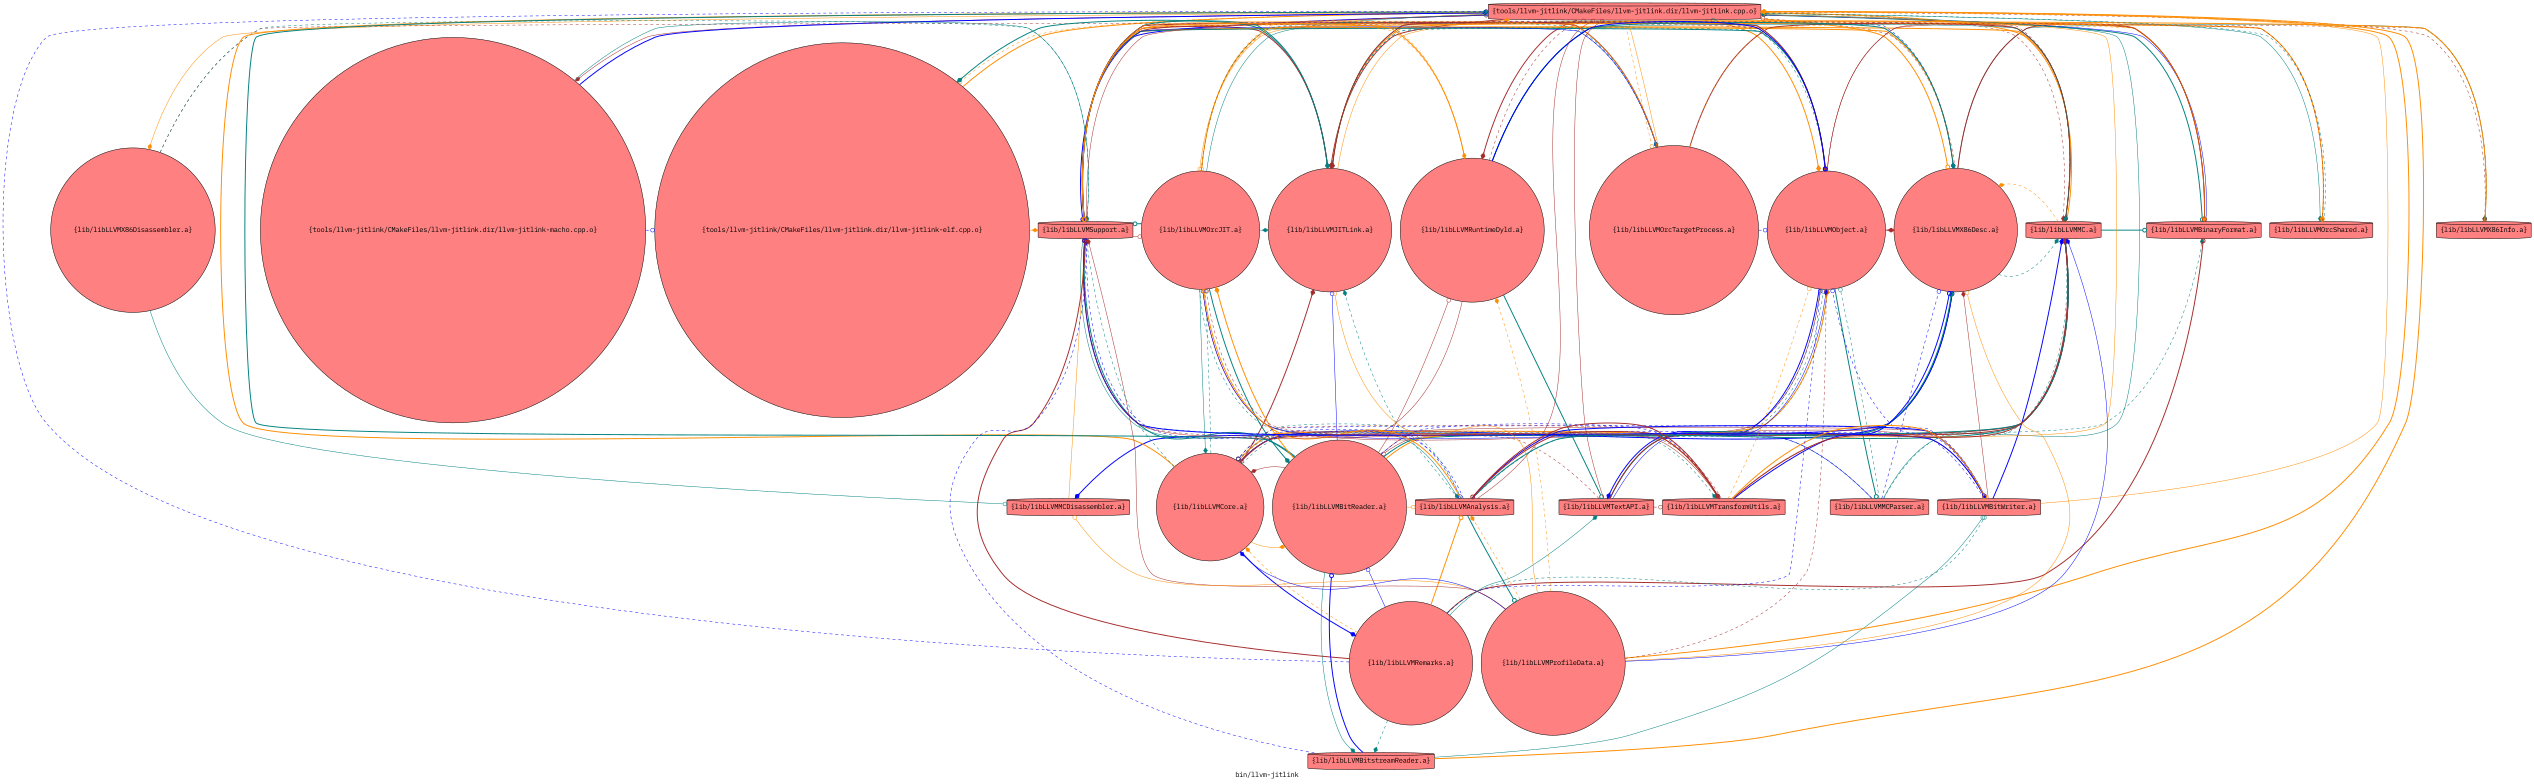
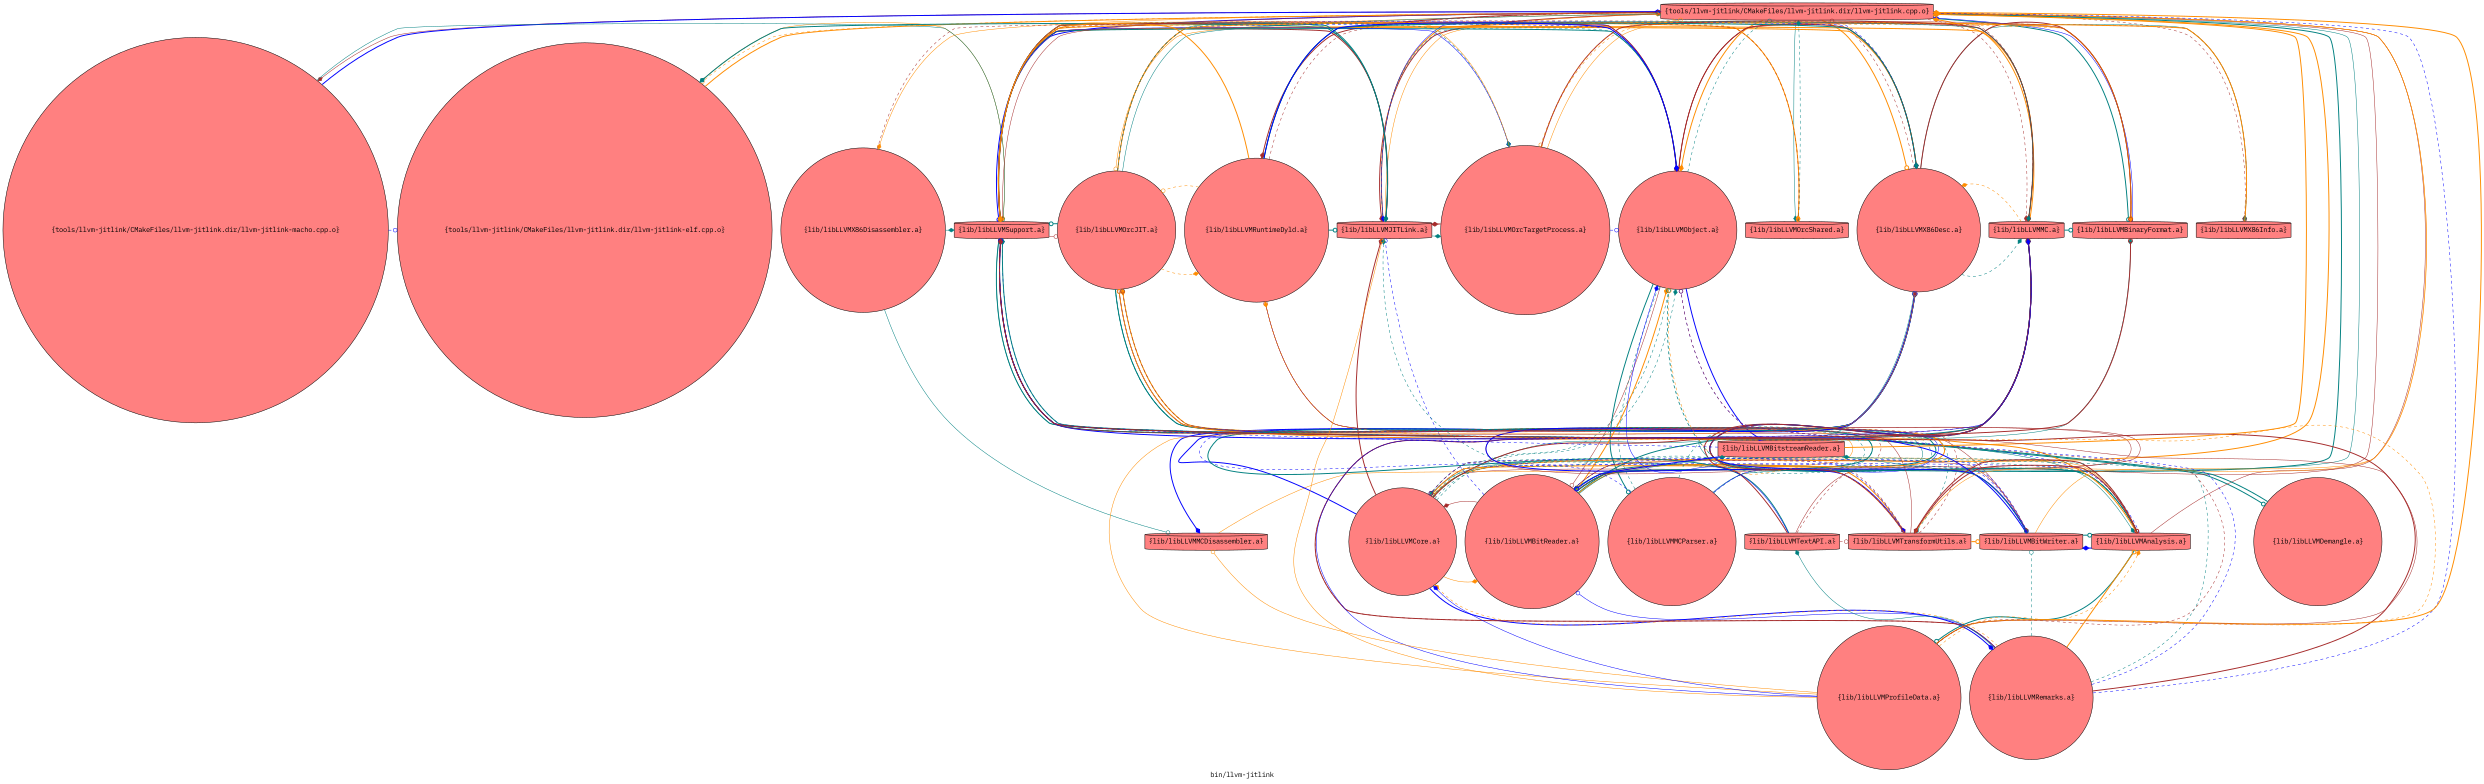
  digraph {
    fontname="IBM Plex Mono"
    label="bin/llvm-jitlink"
    node [fillcolor="1.000000 0.5 1" fontname="IBM Plex Mono" group=1 shape=circle style=filled]
    edge [arrowhead=odot color=teal fontname="IBM Plex Mono" style=bold]
    n1 [label="{tools/llvm-jitlink/CMakeFiles/llvm-jitlink.dir/llvm-jitlink.cpp.o}" shape=cylinder]
    n2 [label="{tools/llvm-jitlink/CMakeFiles/llvm-jitlink.dir/llvm-jitlink-elf.cpp.o}"]
    n3 [label="{tools/llvm-jitlink/CMakeFiles/llvm-jitlink.dir/llvm-jitlink-macho.cpp.o}"]
    n4 [label="{lib/libLLVMX86Desc.a}"]
    n5 [label="{lib/libLLVMX86Disassembler.a}"]
    n6 [label="{lib/libLLVMX86Info.a}" shape=cylinder]
    n7 [label="{lib/libLLVMBinaryFormat.a}" shape=cylinder]
-   n8 [label="{lib/libLLVMJITLink.a}"]
+   n8 [label="{lib/libLLVMJITLink.a}" shape=cylinder]
    n9 [label="{lib/libLLVMMC.a}" shape=cylinder]
    n10 [label="{lib/libLLVMObject.a}"]
    n11 [label="{lib/libLLVMSupport.a}" shape=cylinder]
    n12 [label="{lib/libLLVMOrcJIT.a}"]
    n13 [label="{lib/libLLVMOrcShared.a}" shape=cylinder]
    n14 [label="{lib/libLLVMOrcTargetProcess.a}"]
    n15 [label="{lib/libLLVMRuntimeDyld.a}"]
    n16 [label="{lib/libLLVMMCDisassembler.a}" shape=cylinder]
    n17 [label="{lib/libLLVMCore.a}"]
    n18 [label="{lib/libLLVMBitReader.a}"]
-   n19 [label="{lib/libLLVMMCParser.a}" shape=cylinder]
+   n19 [label="{lib/libLLVMMCParser.a}"]
    n20 [label="{lib/libLLVMTextAPI.a}" shape=cylinder]
    n21 [label="{lib/libLLVMAnalysis.a}" shape=cylinder]
+   n22 [label="{lib/libLLVMDemangle.a}"]
    n23 [label="{lib/libLLVMBitWriter.a}" shape=cylinder]
    n24 [label="{lib/libLLVMTransformUtils.a}" shape=cylinder]
    n25 [label="{lib/libLLVMRemarks.a}"]
    n26 [label="{lib/libLLVMBitstreamReader.a}" shape=cylinder]
    n27 [label="{lib/libLLVMProfileData.a}"]
    subgraph sub_1 {
      rank=same
      n1
    }
    subgraph sub_2 {
      rank=same
      n2
      n3
      n4
      n5
      n6
      n7
      n8
      n9
      n10
      n11
      n12
      n13
      n14
      n15
    }
    subgraph sub_3 {
      rank=same
      n16
      n17
      n18
      n19
      n20
      n21
+     n22
      n23
      n24
    }
    n1 -> n2 [color=darkorange style=dashed]
    n1 -> n3 [arrowhead=diamond color=brown style=solid]
    n1 -> n4 [color=darkorange]
    n1 -> n5 [arrowhead=diamond color=darkorange style=solid]
    n1 -> n6 [arrowhead=diamond color=brown style=dashed]
    n1 -> n7
    n1 -> n8 [arrowhead=diamond color=brown]
    n1 -> n9 [arrowhead=diamond color=brown style=dashed]
    n1 -> n10 [arrowhead=diamond color=darkorange]
    n1 -> n11 [color=blue]
    n1 -> n12 [color=darkorange style=solid]
    n1 -> n13 [arrowhead=diamond style=solid]
    n1 -> n14 [color=darkorange style=dashed]
    n1 -> n15 [arrowhead=diamond color=brown]
    n2 -> n1 [arrowhead=diamond color=darkorange]
    n2 -> n11 [arrowhead=diamond color=darkorange style=solid]
    n3 -> n1 [arrowhead=diamond color=blue]
    n3 -> n2 [color=blue style=dashed]
    n3 -> n11 [style=solid]
    n4 -> n1 [color=brown style=dashed]
    n4 -> n6 [arrowhead=diamond style=solid]
    n4 -> n7 [color=brown]
    n4 -> n9 [arrowhead=diamond style=dashed]
    n4 -> n11 [color=darkorange]
    n4 -> n16 [arrowhead=diamond color=blue]
    n5 -> n6 [color=brown style=dashed]
    n5 -> n11 [arrowhead=diamond style=dashed]
    n5 -> n16 [style=solid]
    n6 -> n11 [arrowhead=diamond color=darkorange]
    n7 -> n1 [arrowhead=diamond color=blue style=solid]
    n7 -> n11 [arrowhead=diamond color=darkorange style=dashed]
    n8 -> n1 [arrowhead=diamond color=darkorange style=solid]
    n8 -> n2 [arrowhead=diamond]
    n8 -> n7 [arrowhead=diamond color=darkorange]
    n8 -> n10 [style=dashed]
    n8 -> n11 [color=brown]
    n8 -> n14 [arrowhead=diamond style=dashed]
    n9 -> n1 [arrowhead=diamond color=darkorange]
    n9 -> n4 [arrowhead=diamond color=darkorange style=dashed]
    n9 -> n7
    n9 -> n11 [color=darkorange]
    n10 -> n1 [style=dashed]
    n10 -> n4 [arrowhead=diamond color=brown]
    n10 -> n7 [color=brown style=solid]
-   n10 -> n8 [arrowhead=diamond style=solid]
+   n10 -> n8 [arrowhead=diamond color=blue style=solid]
    n10 -> n9 [arrowhead=diamond color=brown style=solid]
    n10 -> n11
    n10 -> n17 [style=dashed]
    n10 -> n18 [color=brown style=solid]
    n10 -> n19
-   n10 -> n20 [arrowhead=diamond color=blue]
+   n10 -> n26 [arrowhead=diamond color=blue]
    n11 -> n1 [color=brown style=solid]
    n11 -> n4 [arrowhead=diamond color=blue style=dashed]
    n11 -> n8 [arrowhead=diamond]
    n11 -> n9 [arrowhead=diamond color=brown style=dashed]
    n11 -> n10 [color=brown]
    n11 -> n12 [color=brown style=solid]
    n11 -> n14 [arrowhead=diamond color=blue style=solid]
    n11 -> n21 [arrowhead=diamond style=solid]
+   n11 -> n22
    n12 -> n1 [style=solid]
    n12 -> n8 [arrowhead=diamond style=solid]
-   n12 -> n10 [arrowhead=diamond color=brown style=dashed]
+   n12 -> n10 [arrowhead=diamond color=blue style=dashed]
    n12 -> n11
    n12 -> n13 [arrowhead=diamond color=darkorange]
    n12 -> n14 [arrowhead=diamond style=dashed]
    n12 -> n15 [arrowhead=diamond color=darkorange style=dashed]
    n12 -> n17 [arrowhead=diamond style=solid]
    n12 -> n18 [arrowhead=diamond]
    n12 -> n23 [arrowhead=diamond color=brown style=solid]
    n12 -> n24 [arrowhead=diamond style=dashed]
    n13 -> n1 [arrowhead=diamond style=dashed]
    n13 -> n11 [color=brown style=dashed]
    n14 -> n1 [color=darkorange style=solid]
    n14 -> n8 [arrowhead=diamond color=brown]
    n14 -> n9 [arrowhead=diamond color=brown]
    n14 -> n10 [color=blue style=dashed]
-   n14 -> n11 [color=darkorange style=solid]
+   n14 -> n11 [arrowhead=diamond color=darkorange style=solid]
    n14 -> n13 [color=darkorange style=dashed]
    n15 -> n1 [color=brown style=dashed]
    n15 -> n4 [arrowhead=diamond]
-   n15 -> n20
+   n15 -> n8
    n15 -> n9 [arrowhead=diamond style=solid]
-   n15 -> n10 [color=blue]
+   n15 -> n10 [arrowhead=diamond color=blue]
    n15 -> n11 [color=darkorange]
    n15 -> n12 [color=darkorange style=dashed]
    n15 -> n17 [color=brown style=solid]
    n16 -> n11 [color=darkorange style=solid]
    n17 -> n1 [color=darkorange]
    n17 -> n4 [color=blue]
-   n17 -> n7 [arrowhead=diamond style=dashed]
+   n17 -> n7 [arrowhead=diamond style=solid]
    n17 -> n8 [arrowhead=diamond color=brown]
    n17 -> n9 [arrowhead=diamond color=brown]
    n17 -> n10 [arrowhead=diamond style=dashed]
    n17 -> n11 [arrowhead=diamond style=dashed]
    n17 -> n12 [style=dashed]
    n17 -> n18 [arrowhead=diamond color=darkorange style=solid]
    n17 -> n21 [color=blue style=dashed]
    n17 -> n23 [color=blue style=dashed]
    n17 -> n24 [arrowhead=diamond color=darkorange]
    n17 -> n25 [arrowhead=diamond color=blue]
    n18 -> n1 [arrowhead=diamond]
-   n18 -> n8 [color=blue style=solid]
+   n18 -> n8 [color=blue style=dashed]
    n18 -> n9
    n18 -> n10 [arrowhead=diamond color=darkorange]
    n18 -> n11
    n18 -> n12 [arrowhead=diamond color=darkorange]
    n18 -> n15 [color=brown style=solid]
    n18 -> n17 [arrowhead=diamond color=brown style=solid]
    n18 -> n21 [color=darkorange style=solid]
    n18 -> n23 [arrowhead=diamond color=brown style=solid]
    n18 -> n24 [arrowhead=diamond color=blue style=dashed]
    n18 -> n26 [arrowhead=diamond style=solid]
    n19 -> n1 [arrowhead=diamond style=solid]
    n19 -> n4 [color=blue style=dashed]
    n19 -> n9 [arrowhead=diamond style=dashed]
    n19 -> n10 [style=dashed]
    n19 -> n11 [style=dashed]
    n19 -> n12 [color=blue style=solid]
    n20 -> n1 [color=brown style=solid]
    n20 -> n4 [arrowhead=diamond]
    n20 -> n9 [color=brown]
    n20 -> n10 [arrowhead=diamond color=blue style=solid]
    n20 -> n11 [color=brown style=dashed]
    n20 -> n24 [color=brown style=dashed]
    n21 -> n1 [color=brown style=solid]
+   n21 -> n4 [style=solid]
    n21 -> n8 [arrowhead=diamond style=dashed]
    n21 -> n9 [arrowhead=diamond]
    n21 -> n10 [style=dashed]
    n21 -> n11 [arrowhead=diamond color=blue style=dashed]
    n21 -> n12 [color=darkorange]
    n21 -> n17 [style=dashed]
    n21 -> n23 [arrowhead=diamond color=blue]
    n21 -> n24 [arrowhead=diamond color=brown]
    n21 -> n27
+   n22 -> n11 [arrowhead=diamond]
    n23 -> n1 [arrowhead=diamond color=darkorange style=solid]
    n23 -> n4 [arrowhead=diamond color=brown style=solid]
    n23 -> n9 [arrowhead=diamond color=blue]
-   n23 -> n10 [color=blue style=dashed]
+   n23 -> n10 [style=dashed]
    n23 -> n11 [color=blue]
    n23 -> n17 [color=blue style=dashed]
+   n23 -> n21
    n24 -> n1 [color=darkorange style=solid]
    n24 -> n4 [color=blue]
    n24 -> n9 [arrowhead=diamond color=brown]
    n24 -> n10 [color=darkorange style=dashed]
    n24 -> n11 [color=brown style=solid]
    n24 -> n12 [color=brown style=dashed]
    n24 -> n17 [color=brown style=dashed]
    n24 -> n21 [color=brown]
    n24 -> n23 [color=darkorange]
    n25 -> n1 [color=blue style=dashed]
    n25 -> n7 [color=brown]
+   n25 -> n9 [arrowhead=diamond color=brown style=dashed]
    n25 -> n10 [color=blue style=dashed]
    n25 -> n11 [arrowhead=diamond color=brown]
    n25 -> n17 [arrowhead=diamond color=darkorange style=dashed]
    n25 -> n18 [color=blue style=solid]
    n25 -> n20 [arrowhead=diamond style=solid]
    n25 -> n21 [color=darkorange]
    n25 -> n23 [style=dashed]
    n25 -> n26 [arrowhead=diamond style=dashed]
    n26 -> n1 [arrowhead=diamond color=darkorange]
    n26 -> n11 [color=blue style=dashed]
    n26 -> n18 [color=blue]
    n26 -> n23 [style=solid]
    n27 -> n1 [arrowhead=diamond color=darkorange]
    n27 -> n4 [color=darkorange style=solid]
    n27 -> n8 [color=darkorange style=solid]
    n27 -> n9 [arrowhead=diamond color=blue style=solid]
    n27 -> n10 [color=brown style=dashed]
    n27 -> n11 [arrowhead=diamond color=brown style=solid]
    n27 -> n15 [arrowhead=diamond color=darkorange style=dashed]
    n27 -> n16 [color=darkorange style=solid]
    n27 -> n17 [arrowhead=diamond color=blue style=solid]
    n27 -> n21 [arrowhead=diamond color=darkorange style=dashed]
  }
